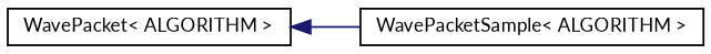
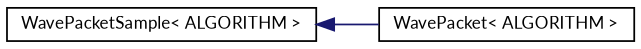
  digraph {
    rankdir=LR
    fontname=Lato
    node [color=black fillcolor=white fontname=Lato fontsize=10 shape=record style=filled]
    n1 [height=0.2 label="WavePacket\< ALGORITHM \>" width=0.4]
    n2 [height=0.2 label="WavePacketSample\< ALGORITHM \>" width=0.4]
-   n1 -> n2 [color=midnightblue dir=back fontname=Lato fontsize=10 labelfontname=Helvetica labelfontsize=10 style=solid]
+   n2 -> n1 [color=midnightblue dir=back fontname=Lato fontsize=10 labelfontname=Helvetica labelfontsize=10 style=solid]
  }
